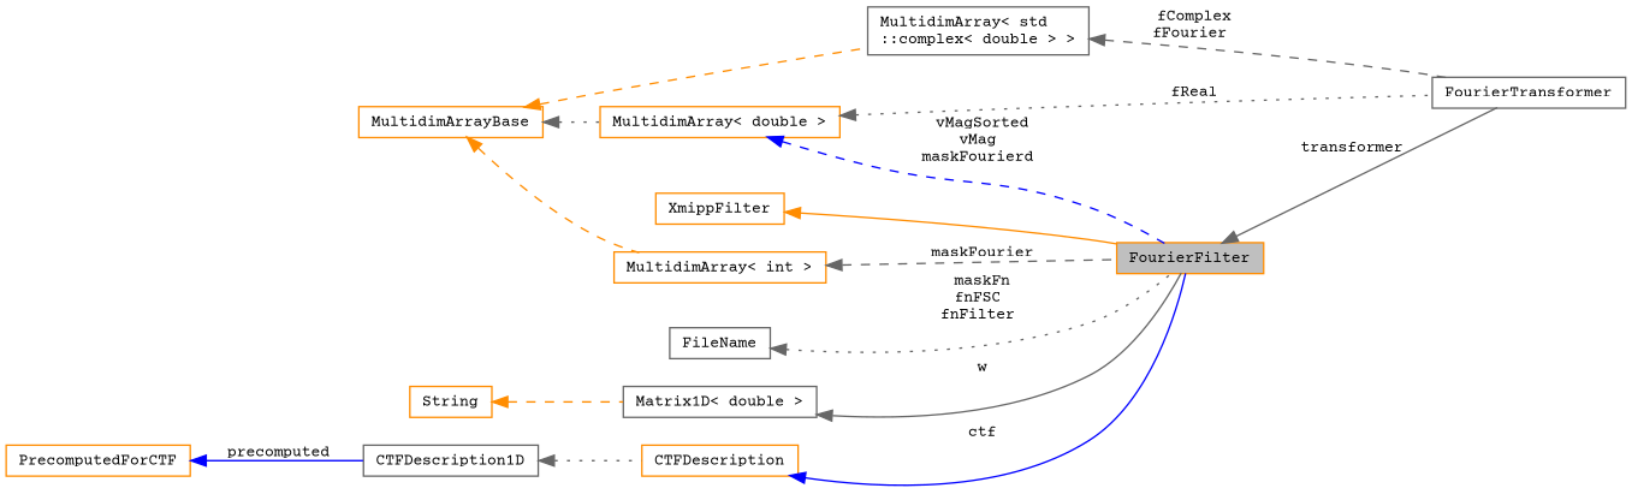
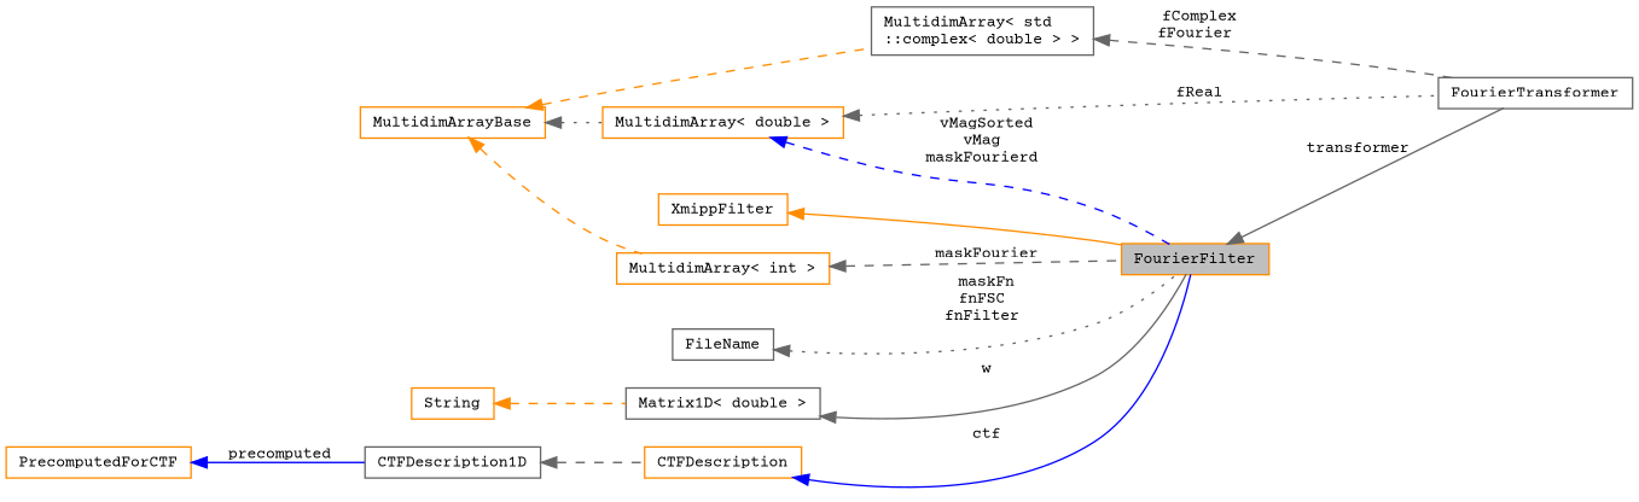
  digraph {
    fontname="Courier Prime"
    rankdir=LR
    node [color=darkorange fillcolor=white fontname="Courier Prime" fontsize=10 shape=record style=filled]
    edge [color=gray40 dir=back fontname="Courier Prime" fontsize=10 labelfontname=Helvetica labelfontsize=10 style=dashed]
    n1 [fillcolor=grey75 fontcolor=black height=0.2 label=FourierFilter width=0.4]
    n2 [color=gray40 height=0.2 label=FourierTransformer width=0.4]
    n3 [height=0.2 label=XmippFilter width=0.4]
    n4 [height=0.2 label="MultidimArray\< double \>" width=0.4]
    n5 [height=0.2 label=MultidimArrayBase width=0.4]
    n6 [color=gray40 height=0.2 label="MultidimArray\< std\l::complex\< double \> \>" width=0.4]
    n7 [height=0.2 label="MultidimArray\< int \>" width=0.4]
    n8 [height=0.2 label=CTFDescription width=0.4]
    n9 [color=gray40 height=0.2 label=CTFDescription1D width=0.4]
    n10 [height=0.2 label=PrecomputedForCTF width=0.4]
    n11 [color=gray40 height=0.2 label="Matrix1D\< double \>" width=0.4]
    n12 [color=gray40 height=0.2 label=FileName width=0.4]
    n13 [height=0.2 label=String width=0.4]
    n1 -> n2 [label=" transformer" style=solid]
    n3 -> n1 [color=darkorange style=solid]
    n4 -> n1 [color=blue label=" vMagSorted\nvMag\nmaskFourierd"]
    n4 -> n2 [label=" fReal" style=dotted]
    n5 -> n4 [style=dotted]
    n5 -> n6 [color=darkorange]
    n5 -> n7 [color=darkorange]
    n6 -> n2 [label=" fComplex\nfFourier"]
    n7 -> n1 [label=" maskFourier"]
    n8 -> n1 [color=blue label=" ctf" style=solid]
-   n9 -> n8 [style=dotted]
+   n9 -> n8
    n10 -> n9 [color=blue label=" precomputed" style=solid]
    n11 -> n1 [label=" w" style=solid]
    n12 -> n1 [label=" maskFn\nfnFSC\nfnFilter" style=dotted]
    n13 -> n11 [color=darkorange]
  }
